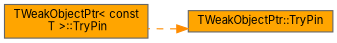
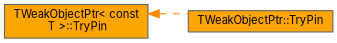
  digraph {
    rankdir=RL
    fontname=Inter
    node [fillcolor=orange fontname=Inter fontsize=10 shape=box style=filled]
    n1 [color=gray40 fontcolor=black height=0.2 label="TWeakObjectPtr::TryPin" width=0.4]
    n2 [color=grey40 height=0.2 label="TWeakObjectPtr\< const\l T \>::TryPin" width=0.4]
-   n1 -> n2 [color=darkorange dir=back fontname=Inter fontsize=10 labelfontname=Helvetica labelfontsize=10 style=dashed]
+   n2 -> n1 [color=darkorange dir=back fontname=Inter fontsize=10 labelfontname=Helvetica labelfontsize=10 style=dashed]
  }
